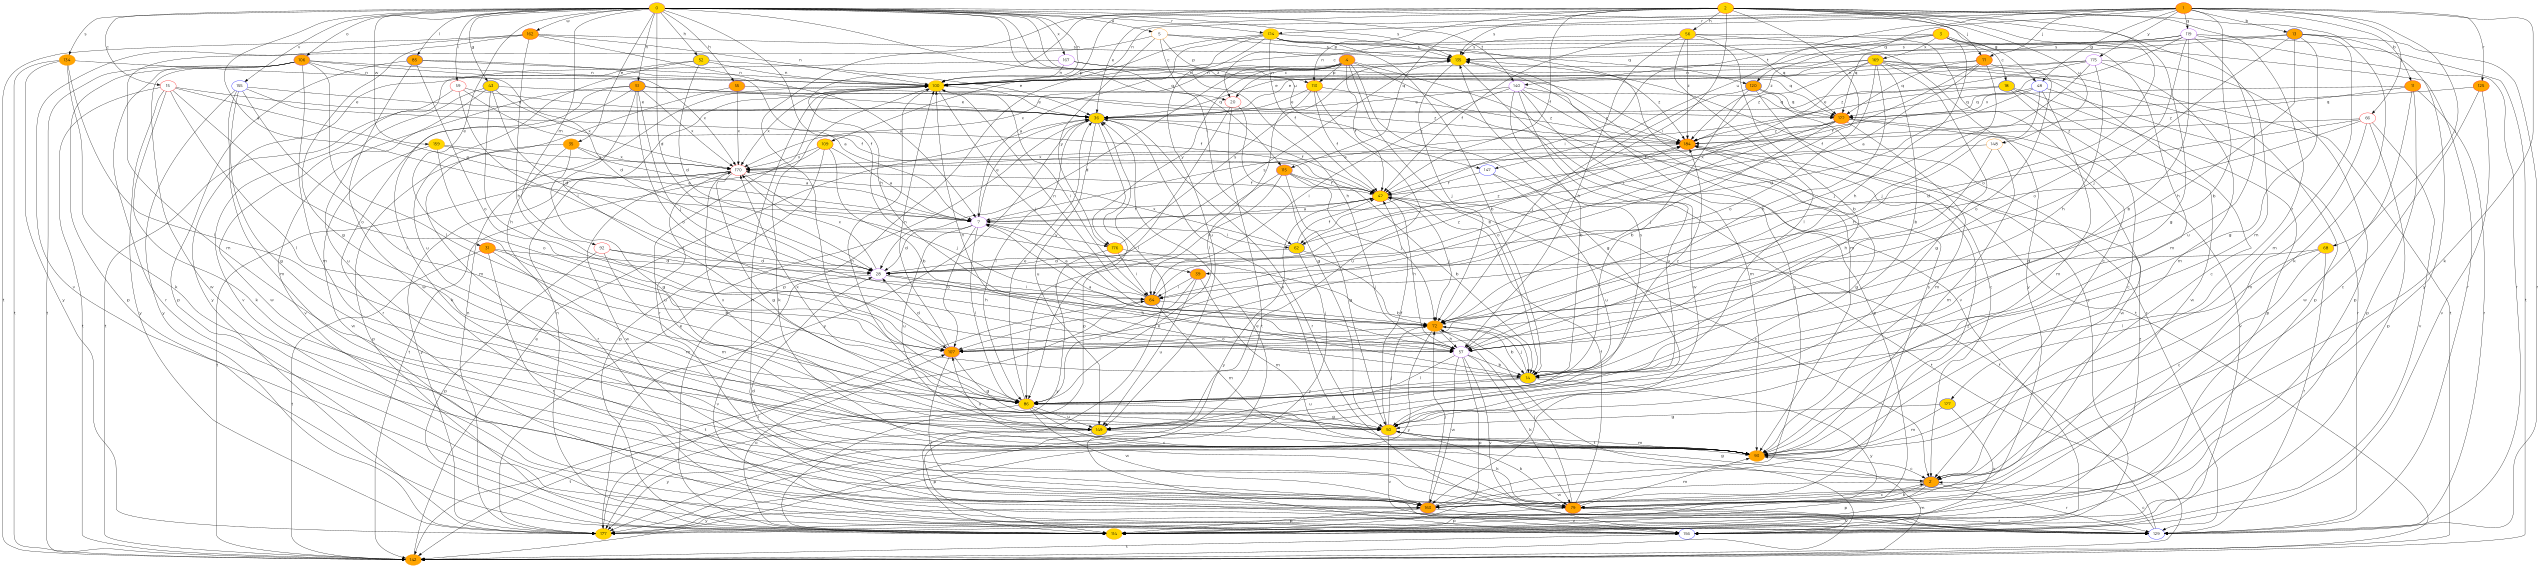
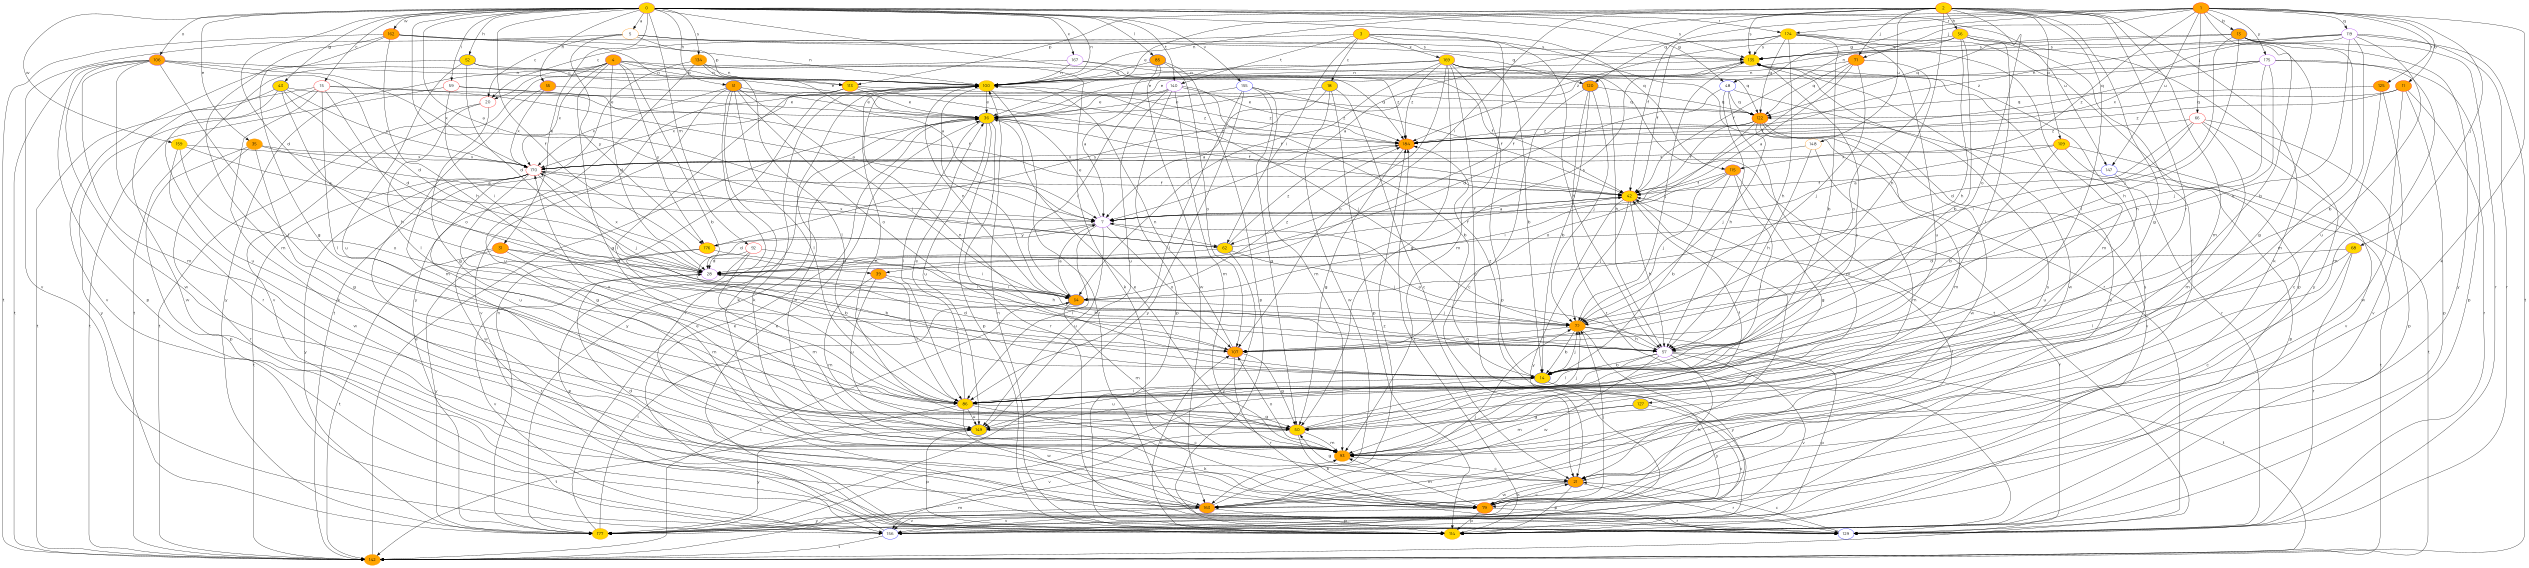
  strict digraph {
    fontname=Montserrat
    node [color=red fillcolor=orange fontname=Montserrat style=filled]
    edge [fontname=Montserrat]
    0 [color=purple fillcolor=gold]
    5 [color=darkorange fillcolor=white]
    7 [color=purple fillcolor=white]
    15 [fillcolor=white]
    28 [color=purple fillcolor=white]
    31
    35 [color=darkorange]
    39 [color=purple]
    43 [color=blue fillcolor=gold]
    48 [color=blue fillcolor=white]
    51 [color=blue]
    52 [color=blue fillcolor=gold]
    55 [color=purple]
    59 [fillcolor=white]
    62 [color=blue fillcolor=gold]
    85 [color=blue]
    92 [fillcolor=white]
    100 [color=darkorange fillcolor=gold]
    106 [color=purple]
    115 [color=purple]
    124 [color=darkorange fillcolor=gold]
    134 [color=darkorange]
    135 [color=darkorange fillcolor=gold]
    140 [color=purple fillcolor=white]
    147 [color=blue fillcolor=white]
    155 [color=blue fillcolor=white]
    159 [color=darkorange fillcolor=gold]
    162
    167 [color=purple fillcolor=white]
    184
    120 [color=blue]
    113 [fillcolor=gold]
    20 [fillcolor=white]
    156 [color=blue fillcolor=white]
    176 [fillcolor=gold]
    36 [color=blue fillcolor=gold]
    42 [fillcolor=gold]
    86 [color=purple fillcolor=gold]
    107 [color=purple]
    149 [color=blue fillcolor=gold]
    79
    142 [color=darkorange]
    177 [color=darkorange fillcolor=gold]
    57 [color=purple fillcolor=white]
    170 [fillcolor=white]
    64 [color=blue]
    14 [color=blue fillcolor=gold]
    93 [color=darkorange]
    129 [color=blue fillcolor=white]
    50 [color=purple fillcolor=gold]
    114 [color=darkorange fillcolor=gold]
    122
    163 [color=purple]
    72 [color=darkorange]
    1
    11
    13 [color=blue]
    66 [fillcolor=white]
    68 [color=purple fillcolor=gold]
    71
    119 [color=purple fillcolor=white]
    125
    175 [color=purple fillcolor=white]
    21 [color=blue]
    2 [fillcolor=gold]
    56 [color=purple fillcolor=gold]
    109 [fillcolor=gold]
    127 [color=blue fillcolor=gold]
    148 [color=darkorange fillcolor=white]
    3 [fillcolor=gold]
    18 [color=blue fillcolor=gold]
    169 [color=purple fillcolor=gold]
    4 [color=purple]
    0 -> 5 [label=a]
    0 -> 7 [label=a]
    0 -> 15 [label=c]
    0 -> 28 [label=d]
    0 -> 31 [label=e]
    0 -> 35 [label=e]
    0 -> 39 [label=f]
    0 -> 43 [label=g]
    0 -> 48 [label=g]
    0 -> 51 [label=h]
    0 -> 52 [label=h]
    0 -> 55 [label=h]
    0 -> 59 [label=i]
    0 -> 62 [label=i]
    0 -> 85 [label=l]
    0 -> 92 [label=m]
    0 -> 100 [label=n]
    0 -> 106 [label=o]
    0 -> 115 [label=q]
    0 -> 124 [label=r]
    0 -> 134 [label=s]
    0 -> 135 [label=s]
    0 -> 140 [label=t]
    0 -> 147 [label=u]
    0 -> 155 [label=v]
    0 -> 159 [label=w]
    0 -> 162 [label=w]
    0 -> 167 [label=x]
    0 -> 184 [label=z]
    5 -> 135 [label=s]
    5 -> 120 [label=q]
    5 -> 113 [label=p]
    5 -> 20 [label=c]
    5 -> 156 [label=v]
    5 -> 176 [label=y]
    7 -> 28 [label=d]
    7 -> 62 [label=i]
    7 -> 176 [label=y]
    7 -> 36 [label=e]
    7 -> 42 [label=f]
    7 -> 86 [label=l]
    7 -> 107 [label=o]
    7 -> 149 [label=u]
    15 -> 7 [label=a]
    15 -> 36 [label=e]
    15 -> 86 [label=l]
    15 -> 107 [label=o]
    15 -> 79 [label=k]
    15 -> 142 [label=t]
    15 -> 177 [label=y]
    28 -> 135 [label=s]
    28 -> 156 [label=v]
    28 -> 57 [label=h]
    28 -> 170 [label=x]
    28 -> 64 [label=i]
    31 -> 28 [label=d]
    31 -> 142 [label=t]
    31 -> 14 [label=b]
    31 -> 93 [label=m]
    31 -> 129 [label=r]
    35 -> 7 [label=a]
    35 -> 170 [label=x]
    35 -> 129 [label=r]
    35 -> 50 [label=g]
    35 -> 114 [label=p]
    39 -> 86 [label=l]
    39 -> 149 [label=u]
    39 -> 64 [label=i]
    39 -> 93 [label=m]
    43 -> 28 [label=d]
    43 -> 149 [label=u]
    43 -> 57 [label=h]
    43 -> 170 [label=x]
    43 -> 122 [label=q]
    43 -> 163 [label=w]
    48 -> 28 [label=d]
    48 -> 57 [label=h]
    48 -> 93 [label=m]
    48 -> 129 [label=r]
    48 -> 122 [label=q]
    51 -> 184 [label=z]
    51 -> 156 [label=v]
    51 -> 36 [label=e]
    51 -> 86 [label=l]
    51 -> 107 [label=o]
    51 -> 79 [label=k]
    51 -> 170 [label=x]
    51 -> 129 [label=r]
    51 -> 72 [label=j]
    52 -> 28 [label=d]
    52 -> 100 [label=n]
    52 -> 156 [label=v]
    52 -> 36 [label=e]
    52 -> 149 [label=u]
    55 -> 170 [label=x]
    55 -> 93 [label=m]
    55 -> 122 [label=q]
    59 -> 36 [label=e]
    59 -> 42 [label=f]
    59 -> 142 [label=t]
    59 -> 64 [label=i]
    62 -> 28 [label=d]
    62 -> 184 [label=z]
    62 -> 42 [label=f]
    62 -> 177 [label=y]
    62 -> 170 [label=x]
    62 -> 72 [label=j]
    85 -> 7 [label=a]
    85 -> 100 [label=n]
    85 -> 107 [label=o]
    85 -> 114 [label=p]
    85 -> 163 [label=w]
    92 -> 28 [label=d]
    92 -> 57 [label=h]
    92 -> 93 [label=m]
    92 -> 114 [label=p]
    100 -> 36 [label=e]
    100 -> 79 [label=k]
    100 -> 170 [label=x]
    100 -> 64 [label=i]
    100 -> 129 [label=r]
    100 -> 72 [label=j]
    106 -> 28 [label=d]
    106 -> 100 [label=n]
    106 -> 86 [label=l]
    106 -> 142 [label=t]
    106 -> 170 [label=x]
    106 -> 93 [label=m]
    106 -> 129 [label=r]
    106 -> 114 [label=p]
    106 -> 163 [label=w]
    115 -> 42 [label=f]
    115 -> 86 [label=l]
    115 -> 64 [label=i]
    115 -> 14 [label=b]
    115 -> 50 [label=g]
    115 -> 72 [label=j]
    124 -> 7 [label=a]
    124 -> 135 [label=s]
    124 -> 42 [label=f]
    124 -> 149 [label=u]
    124 -> 57 [label=h]
    124 -> 14 [label=b]
    124 -> 93 [label=m]
    124 -> 114 [label=p]
    124 -> 122 [label=q]
    134 -> 100 [label=n]
    134 -> 86 [label=l]
    134 -> 79 [label=k]
    134 -> 142 [label=t]
    134 -> 177 [label=y]
    135 -> 100 [label=n]
    135 -> 163 [label=w]
    135 -> 72 [label=j]
    140 -> 184 [label=z]
    140 -> 36 [label=e]
    140 -> 149 [label=u]
    140 -> 64 [label=i]
    140 -> 14 [label=b]
    140 -> 93 [label=m]
    140 -> 114 [label=p]
    147 -> 42 [label=f]
    147 -> 149 [label=u]
    147 -> 142 [label=t]
    155 -> 36 [label=e]
    155 -> 42 [label=f]
    155 -> 86 [label=l]
    155 -> 177 [label=y]
    155 -> 93 [label=m]
    155 -> 50 [label=g]
    159 -> 7 [label=a]
    159 -> 107 [label=o]
    159 -> 170 [label=x]
    159 -> 163 [label=w]
    162 -> 7 [label=a]
    162 -> 100 [label=n]
    162 -> 135 [label=s]
    162 -> 142 [label=t]
    162 -> 57 [label=h]
    162 -> 93 [label=m]
    162 -> 50 [label=g]
    167 -> 100 [label=n]
    167 -> 184 [label=z]
    167 -> 177 [label=y]
    167 -> 122 [label=q]
    184 -> 170 [label=x]
    184 -> 50 [label=g]
    120 -> 14 [label=b]
    120 -> 129 [label=r]
    120 -> 122 [label=q]
    120 -> 72 [label=j]
    120 -> 21 [label=c]
    113 -> 184 [label=z]
    113 -> 36 [label=e]
    113 -> 42 [label=f]
    113 -> 86 [label=l]
    113 -> 149 [label=u]
    20 -> 86 [label=l]
    20 -> 142 [label=t]
    20 -> 50 [label=g]
    156 -> 135 [label=s]
    156 -> 36 [label=e]
    156 -> 142 [label=t]
    176 -> 135 [label=s]
    176 -> 177 [label=y]
    176 -> 64 [label=i]
    176 -> 14 [label=b]
    36 -> 184 [label=z]
    36 -> 42 [label=f]
    36 -> 86 [label=l]
    36 -> 149 [label=u]
    36 -> 177 [label=y]
    36 -> 129 [label=r]
    36 -> 114 [label=p]
    42 -> 7 [label=a]
    42 -> 177 [label=y]
    42 -> 57 [label=h]
    42 -> 72 [label=j]
    42 -> 21 [label=c]
    86 -> 135 [label=s]
    86 -> 36 [label=e]
    86 -> 149 [label=u]
    86 -> 142 [label=t]
    86 -> 170 [label=x]
    86 -> 50 [label=g]
    86 -> 163 [label=w]
    86 -> 21 [label=c]
    107 -> 28 [label=d]
    107 -> 100 [label=n]
    107 -> 129 [label=r]
    107 -> 50 [label=g]
    149 -> 79 [label=k]
    149 -> 177 [label=y]
-   149 -> 170 [label=x]
    149 -> 114 [label=p]
    79 -> 100 [label=n]
    79 -> 135 [label=s]
    79 -> 156 [label=v]
    79 -> 42 [label=f]
    79 -> 93 [label=m]
    79 -> 129 [label=r]
    79 -> 114 [label=p]
    79 -> 72 [label=j]
    79 -> 21 [label=c]
    142 -> 36 [label=e]
    142 -> 93 [label=m]
    177 -> 100 [label=n]
    177 -> 36 [label=e]
    177 -> 64 [label=i]
    57 -> 7 [label=a]
    57 -> 156 [label=v]
    57 -> 86 [label=l]
    57 -> 79 [label=k]
    57 -> 14 [label=b]
    57 -> 114 [label=p]
    57 -> 163 [label=w]
    170 -> 42 [label=f]
    170 -> 149 [label=u]
    170 -> 142 [label=t]
    170 -> 177 [label=y]
    170 -> 50 [label=g]
    170 -> 163 [label=w]
    170 -> 72 [label=j]
    64 -> 7 [label=a]
    64 -> 100 [label=n]
    64 -> 184 [label=z]
    64 -> 142 [label=t]
    64 -> 93 [label=m]
    64 -> 72 [label=j]
    14 -> 100 [label=n]
    14 -> 184 [label=z]
    14 -> 86 [label=l]
    14 -> 149 [label=u]
    14 -> 177 [label=y]
    14 -> 72 [label=j]
    93 -> 36 [label=e]
    93 -> 107 [label=o]
    93 -> 21 [label=c]
    129 -> 42 [label=f]
    129 -> 21 [label=c]
    50 -> 100 [label=n]
    50 -> 156 [label=v]
    50 -> 42 [label=f]
    50 -> 79 [label=k]
    50 -> 93 [label=m]
    50 -> 72 [label=j]
    114 -> 100 [label=n]
    114 -> 184 [label=z]
    114 -> 36 [label=e]
    114 -> 107 [label=o]
    122 -> 184 [label=z]
    122 -> 156 [label=v]
    122 -> 42 [label=f]
    122 -> 107 [label=o]
    122 -> 93 [label=m]
    122 -> 163 [label=w]
    122 -> 72 [label=j]
    163 -> 28 [label=d]
    163 -> 135 [label=s]
    163 -> 184 [label=z]
    163 -> 156 [label=v]
    163 -> 177 [label=y]
    163 -> 114 [label=p]
    163 -> 72 [label=j]
    72 -> 107 [label=o]
    72 -> 142 [label=t]
    72 -> 177 [label=y]
    72 -> 57 [label=h]
    72 -> 14 [label=b]
    1 -> 48 [label=g]
    1 -> 100 [label=n]
    1 -> 115 [label=q]
    1 -> 124 [label=r]
    1 -> 147 [label=u]
    1 -> 120 [label=q]
    1 -> 79 [label=k]
    1 -> 14 [label=b]
    1 -> 11 [label=b]
    1 -> 13 [label=b]
    1 -> 66 [label=j]
    1 -> 68 [label=j]
    1 -> 71 [label=j]
    1 -> 119 [label=q]
    1 -> 125 [label=r]
    1 -> 175 [label=y]
    11 -> 184 [label=z]
    11 -> 129 [label=r]
    11 -> 114 [label=p]
    11 -> 122 [label=q]
    11 -> 163 [label=w]
    13 -> 135 [label=s]
    13 -> 177 [label=y]
    13 -> 57 [label=h]
    13 -> 93 [label=m]
    13 -> 129 [label=r]
    13 -> 50 [label=g]
    13 -> 122 [label=q]
    13 -> 72 [label=j]
    66 -> 28 [label=d]
    66 -> 184 [label=z]
    66 -> 156 [label=v]
    66 -> 64 [label=i]
    66 -> 93 [label=m]
    66 -> 114 [label=p]
    68 -> 28 [label=d]
    68 -> 86 [label=l]
    68 -> 129 [label=r]
    68 -> 21 [label=c]
    71 -> 7 [label=a]
    71 -> 100 [label=n]
    71 -> 42 [label=f]
    71 -> 107 [label=o]
    71 -> 122 [label=q]
    71 -> 72 [label=j]
    119 -> 100 [label=n]
    119 -> 135 [label=s]
    119 -> 184 [label=z]
    119 -> 107 [label=o]
    119 -> 149 [label=u]
    119 -> 142 [label=t]
    119 -> 170 [label=x]
    119 -> 14 [label=b]
    119 -> 129 [label=r]
    125 -> 156 [label=v]
    125 -> 122 [label=q]
    125 -> 21 [label=c]
    175 -> 100 [label=n]
    175 -> 184 [label=z]
    175 -> 36 [label=e]
    175 -> 57 [label=h]
    175 -> 93 [label=m]
    175 -> 114 [label=p]
    175 -> 72 [label=j]
    21 -> 79 [label=k]
    21 -> 129 [label=r]
    21 -> 50 [label=g]
    21 -> 114 [label=p]
    21 -> 163 [label=w]
    2 -> 39 [label=f]
    2 -> 62 [label=i]
    2 -> 135 [label=s]
    2 -> 113 [label=p]
    2 -> 36 [label=e]
    2 -> 42 [label=f]
    2 -> 86 [label=l]
    2 -> 107 [label=o]
    2 -> 79 [label=k]
    2 -> 57 [label=h]
    2 -> 93 [label=m]
    2 -> 50 [label=g]
    2 -> 71 [label=j]
    2 -> 56 [label=h]
    2 -> 109 [label=p]
    2 -> 127 [label=r]
    2 -> 148 [label=u]
    56 -> 135 [label=s]
    56 -> 184 [label=z]
    56 -> 42 [label=f]
    56 -> 86 [label=l]
    56 -> 177 [label=y]
    56 -> 57 [label=h]
    56 -> 14 [label=b]
    56 -> 21 [label=c]
    109 -> 7 [label=a]
    109 -> 142 [label=t]
    109 -> 170 [label=x]
    109 -> 14 [label=b]
    109 -> 114 [label=p]
    127 -> 156 [label=v]
    127 -> 93 [label=m]
    127 -> 50 [label=g]
    148 -> 57 [label=h]
    148 -> 170 [label=x]
    148 -> 93 [label=m]
    3 -> 62 [label=i]
    3 -> 140 [label=t]
    3 -> 20 [label=c]
    3 -> 57 [label=h]
    3 -> 93 [label=m]
    3 -> 129 [label=r]
    3 -> 18 [label=c]
    3 -> 169 [label=x]
    18 -> 7 [label=a]
    18 -> 36 [label=e]
    18 -> 114 [label=p]
    18 -> 163 [label=w]
    18 -> 21 [label=c]
    169 -> 100 [label=n]
    169 -> 184 [label=z]
    169 -> 36 [label=e]
    169 -> 107 [label=o]
    169 -> 142 [label=t]
    169 -> 57 [label=h]
    169 -> 64 [label=i]
    169 -> 14 [label=b]
    169 -> 50 [label=g]
    169 -> 114 [label=p]
    169 -> 21 [label=c]
    4 -> 28 [label=d]
    4 -> 100 [label=n]
    4 -> 113 [label=p]
    4 -> 20 [label=c]
    4 -> 156 [label=v]
    4 -> 176 [label=y]
    4 -> 42 [label=f]
    4 -> 142 [label=t]
    4 -> 170 [label=x]
    4 -> 14 [label=b]
    4 -> 50 [label=g]
  }
